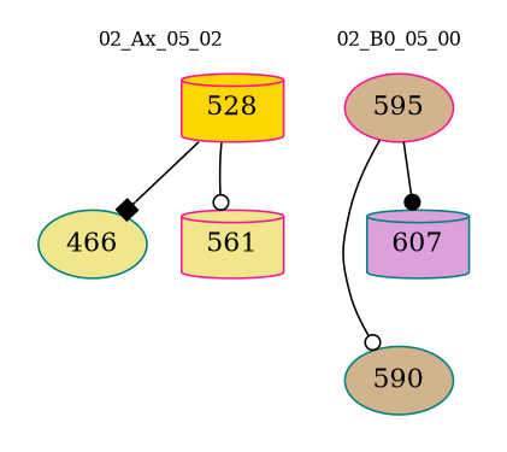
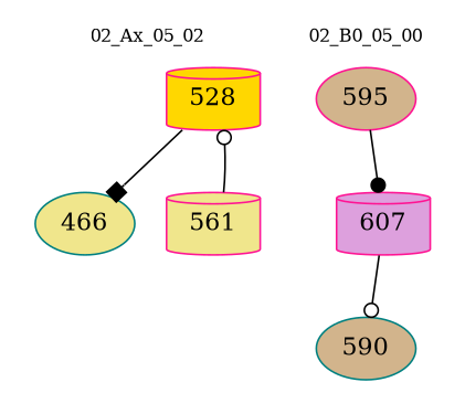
  digraph {
    node [color=deeppink fillcolor=khaki shape=cylinder style=filled]
    edge [arrowhead=odot color=black]
    n1 [fillcolor=gold label=528]
    n2 [color=teal label=466 shape=ellipse]
    n3 [label=561]
    n4 [fillcolor=tan label=595 shape=ellipse]
    n5 [color=teal fillcolor=tan label=590 shape=ellipse]
-   n6 [color=teal fillcolor=plum label=607]
+   n6 [fillcolor=plum label=607]
    subgraph cluster_1 {
      color=white
      fontsize=10
      label="02_Ax_05_02"
      n1
      n2
      n3
    }
    subgraph cluster_2 {
      color=white
      fontsize=10
      label="02_B0_05_00"
      n4
      n5
      n6
    }
    n1 -> n2 [arrowhead=box]
-   n1 -> n3
-   n4 -> n5
+   n3 -> n1
+   n6 -> n5
    n4 -> n6 [arrowhead=dot]
  }
